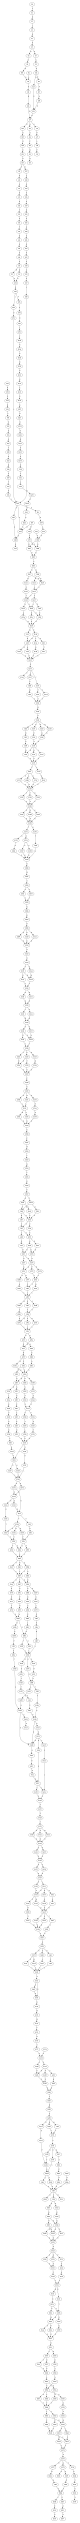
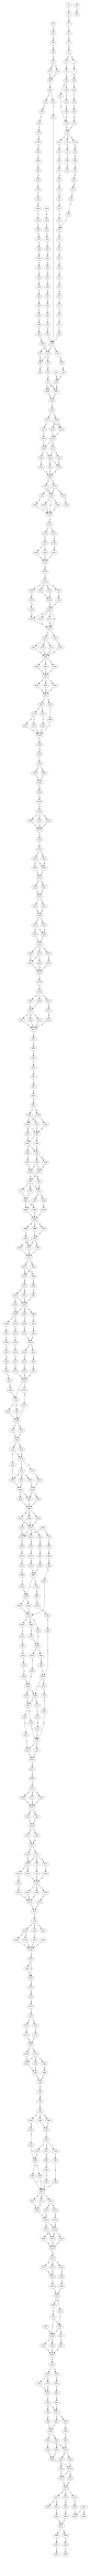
  strict digraph {
    fontname="JetBrains Mono"
    node [fontname="JetBrains Mono"]
    edge [fontname="JetBrains Mono"]
    S0
    S1
    S2
    S3
    S4
    S5
    S6
    S7
    S8
    S9
    S10
    S11
    S12
    S13
    S14
    S15
    S16
    S17
    S18
    S19
    S20
    S21
    S22
    S23
    S24
    S25
    S26
    S27
    S28
    S29
    S30
    S31
    S32
    S33
    S34
    S35
    S37
    S38
    S36
    S39
    S40
    S41
    S42
    S43
    S44
    S45
    S46
    S47
    S48
    S49
    S50
    S51
    S52
    S53
    S54
    S55
-   S56
    S57
    S58
    S59
    S60
    S61
    S62
    S63
    S64
    S65
    S66
    S67
    S68
    S69
    S70
    S71
    S72
    S73
    S74
    S75
    S76
    S77
    S78
    S79
    S80
    S81
    S82
    S83
    S84
    S85
    S86
    S87
    S88
    S89
    S90
    S91
    S92
    S93
    S95
    S96
    S97
    S94
    S98
    S99
    S100
    S101
    S102
    S103
    S104
    S105
    S106
    S107
    S108
    S109
    S110
    S111
    S112
    S113
    S114
    S115
    S116
    S117
    S118
    S119
    S120
    S121
    S122
    S123
    S124
    S125
    S126
    S127
    S128
    S129
    S130
    S131
    S132
    S133
    S134
    S135
    S136
    S137
    S138
    S139
    S140
    S141
    S142
    S143
    S144
    S145
    S146
    S147
    S148
    S149
    S150
    S151
    S152
    S153
    S154
    S155
    S156
    S157
    S158
    S159
    S160
    S161
    S162
    S163
    S164
    S165
    S166
    S167
    S168
    S169
    S170
    S171
    S172
    S173
    S174
    S175
    S176
    S177
    S178
    S179
    S180
    S181
    S182
    S183
    S184
    S185
    S186
    S187
    S188
    S189
    S190
    S191
    S192
    S193
    S194
    S195
    S196
    S197
    S198
    S199
    S200
    S201
    S202
    S203
    S204
    S205
    S206
    S207
    S208
    S209
    S210
    S211
    S212
    S213
    S214
    S215
    S216
    S217
    S218
    S219
    S220
    S221
    S222
    S223
    S224
    S225
    S226
    S227
    S228
    S229
    S230
    S231
    S232
    S233
    S234
    S235
    S236
    S237
    S238
    S239
    S240
    S241
    S242
    S243
    S244
    S245
    S246
+   S247
    S248
    S249
    S250
    S251
    S252
    S253
    S254
    S255
    S256
    S257
    S258
    S259
    S260
    S261
    n263 [label=S662]
    S263
    S264
    S265
    S266
    S267
    S268
    S269
    S270
    S271
    S272
    S273
    S274
    S275
    S276
    S277
    S278
    S279
    S280
    S281
    S282
    S283
    S284
    S285
    S286
    S287
    S288
    S289
    S290
    S291
    S292
    S293
    S294
    S295
    S296
    S297
    S298
    S299
    S300
    S301
    S302
    S303
    S304
    S305
    S306
    S307
    S308
    S309
    S310
    S311
    S312
    S313
    S314
    S315
    S316
    S317
    S318
    S319
    S320
    S321
    S322
    S323
    S324
    S325
    S326
    S327
    S328
    S329
    S330
    S331
    S332
    S333
    S334
    S335
    S336
    S337
    S338
    S339
    S340
    S341
    S342
    S343
    S344
    S345
    S346
    S347
    S352
    S348
    S349
    S350
    S351
    S353
    S354
    S355
    S356
    S357
    S358
    S359
    S360
    S361
    S362
    S363
    S364
    S365
    S366
    S367
    S368
    S369
    S370
    S371
    S372
    S373
    S374
    S375
    S376
    S377
    S378
    S379
    S380
    S381
    S382
    S383
    S384
    S385
    S386
    S387
    S388
    S389
    S390
    S391
    S392
    S393
    S394
    S395
    S396
    S397
    S398
    S399
    S400
    S401
    S402
    S403
    S404
    S405
    S406
    S407
    S408
    S409
    S410
    S411
    S412
    S413
    S414
    S415
    S416
    S417
    S418
    S419
+   S420
    S421
    S422
    S423
    S424
    S425
    S426
    S427
    S428
    S429
    S430
    S431
    S432
    S433
    S434
    S435
    S436
    S437
    S438
    S439
    S440
    S441
    S442
    S443
    S444
    S445
    S446
    S447
    S448
    S449
    S450
    S451
    S452
    S453
    S454
    S455
    S456
    S457
    S458
    S459
    S460
    S461
    S462
    S463
    S464
    S465
    S466
    S467
    S468
    S469
    S470
    S471
    S472
    S473
+   S474
    S475
    S476
    S477
    S478
    S479
    S480
    S481
    S482
    S483
    S484
    S485
    S486
    S487
    S488
    S489
    S490
    S491
    S492
    S493
    S494
    S495
    S496
    S497
    S498
    S499
    S500
    S501
    S502
    S503
    S504
    S505
    S506
    S507
    S508
    S509
    S510
    S511
+   S512
    S513
    S514
    S515
    S516
    S517
    S518
    S519
    S520
    S521
    S522
    S523
    S524
    S525
    S526
    S527
    S528
    S529
    S530
    S531
    S532
    S533
    S534
    S535
    S536
    S537
    S538
    S539
    S540
    S541
    S542
    S543
    S544
    S545
    S546
    S547
    S548
    S549
    S550
    S551
    S552
    S553
    S554
    S555
-   S556
    S557
    S558
    S559
    S560
    S561
    S562
    S563
    S564
    S565
    S566
    S567
    S568
    S569
    S570
    S571
    S572
+   S573
    S574
    S575
    S576
    S577
    S578
    S579
    S580
    S581
    S583
    S584
    S585
    S586
    S587
    S588
    S589
    S590
    S591
    S592
    S593
    S594
    S0 -> S1 [label=T]
    S1 -> S2 [label=H]
    S2 -> S3 [label=L]
    S3 -> S4 [label=G]
    S4 -> S5 [label=R]
    S5 -> S6 [label=K]
    S5 -> S7 [label=G]
    S6 -> S8 [label=S]
    S7 -> S9 [label=V]
    S8 -> S10 [label=Q]
    S9 -> S11 [label=A]
-   S10 -> S15 [label=S]
+   S10 -> S12 [label=S]
    S11 -> S13 [label=Q]
    S11 -> S14 [label=T]
    S12 -> S15 [label=L]
    S13 -> S16 [label=R]
    S14 -> S17 [label=P]
    S15 -> S18 [label=R]
    S16 -> S19 [label=R]
    S17 -> S20 [label=A]
    S18 -> S21 [label=W]
    S19 -> S22 [label=R]
    S19 -> S23 [label=A]
    S19 -> S24 [label=K]
    S20 -> S16 [label=R]
    S21 -> S19 [label=R]
    S22 -> S25 [label=D]
    S23 -> S26 [label=S]
    S24 -> S27 [label=R]
    S25 -> S28 [label=G]
    S26 -> S29 [label=F]
    S27 -> S30 [label=L]
    S28 -> S31 [label=K]
    S29 -> S32 [label=N]
    S30 -> S33 [label=P]
    S31 -> S34 [label=P]
    S32 -> S35 [label=Q]
    S34 -> S37 [label=R]
-   S34 -> S38 [label=E]
+   S35 -> S38 [label=E]
    S37 -> S40 [label=E]
    S38 -> S41 [label=M]
    S36 -> S39 [label=M]
    S39 -> S42 [label=S]
    S40 -> S43 [label=E]
    S41 -> S44 [label=S]
    S42 -> S45 [label=Q]
    S43 -> S46 [label=E]
    S44 -> S47 [label=D]
    S45 -> S48 [label=L]
    S46 -> S49 [label=P]
-   S47 -> S50 [label=D]
+   S47 -> S46 [label=D]
    S48 -> S51 [label=V]
    S49 -> S52 [label=R]
    S50 -> S53 [label=T]
    S51 -> S54 [label=G]
    S52 -> S55 [label=S]
-   S53 -> S56 [label=S]
    S54 -> S57 [label=S]
    S55 -> S58 [label=A]
-   S56 -> S59 [label=T]
    S57 -> S60 [label=T]
    S58 -> S61 [label=G]
    S59 -> S62 [label=Q]
    S60 -> S63 [label=H]
    S61 -> S64 [label=G]
    S62 -> S65 [label=G]
    S63 -> S66 [label=N]
    S64 -> S67 [label=H]
    S65 -> S68 [label=A]
    S66 -> S69 [label=V]
    S67 -> S70 [label=V]
    S68 -> S71 [label=S]
    S69 -> S72 [label=T]
    S70 -> S73 [label=C]
    S71 -> S74 [label=D]
    S71 -> S75 [label=M]
    S72 -> S76 [label=H]
    S73 -> S77 [label=A]
    S74 -> S78 [label=S]
    S75 -> S78 [label=S]
    S76 -> S79 [label=L]
    S77 -> S80 [label=L]
    S78 -> S81 [label=P]
    S79 -> S82 [label=S]
    S79 -> S83 [label=E]
    S79 -> S84 [label=H]
    S80 -> S79 [label=L]
    S81 -> S85 [label=F]
    S81 -> S86 [label=L]
-   S87 -> S82 [label=K]
+   S82 -> S87 [label=K]
    S82 -> S88 [label=G]
    S83 -> S88 [label=G]
    S84 -> S89 [label=R]
    S85 -> S90 [label=V]
    S86 -> S91 [label=D]
    S87 -> S92 [label=M]
    S88 -> S93 [label=R]
    S89 -> S95 [label=L]
    S90 -> S96 [label=D]
    S91 -> S79 [label=L]
    S92 -> S97 [label=A]
    S95 -> S98 [label=P]
    S96 -> S99 [label=L]
    S97 -> S100 [label=S]
    S97 -> S101 [label=R]
    S94 -> S98 [label=P]
    S98 -> S100 [label=S]
    S98 -> S101 [label=R]
    S99 -> S102 [label=T]
    S100 -> S103 [label=D]
    S101 -> S103 [label=D]
    S102 -> S104 [label=K]
    S103 -> S105 [label=C]
    S104 -> S106 [label=S]
    S105 -> S107 [label=H]
    S105 -> S108 [label=Q]
    S106 -> S109 [label=D]
    S107 -> S110 [label=E]
    S107 -> S111 [label=Q]
    S108 -> S110 [label=E]
    S108 -> S112 [label=H]
    S109 -> S113 [label=A]
    S110 -> S114 [label=L]
    S111 -> S115 [label=I]
    S112 -> S114 [label=L]
    S113 -> S116 [label=K]
    S114 -> S117 [label=F]
    S114 -> S118 [label=Y]
    S115 -> S118 [label=Y]
    S116 -> S119 [label=C]
    S117 -> S120 [label=L]
    S117 -> S121 [label=E]
    S118 -> S120 [label=L]
    S118 -> S122 [label=A]
    S119 -> S123 [label=G]
    S120 -> S124 [label=R]
    S120 -> S125 [label=E]
    S121 -> S125 [label=E]
    S122 -> S126 [label=A]
    S123 -> S127 [label=G]
    S124 -> S128 [label=G]
    S125 -> S128 [label=G]
    S126 -> S128 [label=G]
    S127 -> S129 [label=P]
    S128 -> S130 [label=E]
    S128 -> S131 [label=Q]
    S129 -> S132 [label=S]
    S130 -> S133 [label=A]
    S130 -> S134 [label=T]
    S130 -> S135 [label=R]
    S131 -> S135 [label=R]
    S132 -> S136 [label=A]
    S133 -> S137 [label=T]
    S134 -> S138 [label=R]
    S135 -> S139 [label=A]
    S135 -> S140 [label=Q]
    S136 -> S141 [label=R]
-   S137 -> S142 [label=S]
+   S135 -> S142 [label=S]
    S138 -> S142 [label=S]
    S139 -> S142 [label=S]
    S140 -> S142 [label=S]
    S141 -> S143 [label=A]
    S142 -> S144 [label=G]
    S143 -> S145 [label=A]
    S144 -> S146 [label=V]
    S144 -> S147 [label=L]
    S145 -> S148 [label=K]
-   S144 -> S149 [label=Y]
+   S146 -> S149 [label=Y]
    S147 -> S150 [label=F]
    S148 -> S151 [label=T]
    S149 -> S152 [label=T]
    S149 -> S153 [label=I]
    S150 -> S154 [label=Q]
    S151 -> S155 [label=L]
    S152 -> S156 [label=I]
    S153 -> S156 [label=I]
    S154 -> S156 [label=I]
    S155 -> S157 [label=K]
    S156 -> S158 [label=Q]
    S157 -> S159 [label=S]
    S158 -> S160 [label=P]
    S159 -> S161 [label=S]
    S160 -> S162 [label=V]
    S160 -> S163 [label=D]
    S160 -> S164 [label=F]
    S160 -> S165 [label=Q]
    S161 -> S166 [label=P]
    S162 -> S167 [label=N]
    S163 -> S168 [label=G]
    S164 -> S169 [label=H]
    S165 -> S168 [label=G]
    S166 -> S82 [label=S]
    S167 -> S170 [label=A]
    S168 -> S171 [label=S]
    S169 -> S171 [label=S]
    S170 -> S172 [label=Q]
    S171 -> S172 [label=Q]
    S171 -> S173 [label=H]
    S171 -> S174 [label=L]
    S172 -> S175 [label=P]
-   S173 -> S175 [label=P]
+   S171 -> S175 [label=P]
    S174 -> S175 [label=P]
    S175 -> S176 [label=F]
    S175 -> S177 [label=L]
    S176 -> S178 [label=K]
    S176 -> S179 [label=E]
    S176 -> S180 [label=L]
    S177 -> S181 [label=D]
    S178 -> S182 [label=V]
    S179 -> S182 [label=V]
    S180 -> S182 [label=V]
    S181 -> S182 [label=V]
    S182 -> S183 [label=F]
    S182 -> S184 [label=Y]
    S182 -> S185 [label=N]
    S183 -> S186 [label=C]
    S184 -> S186 [label=C]
    S185 -> S186 [label=C]
    S186 -> S187 [label=E]
    S186 -> S188 [label=D]
    S186 -> S189 [label=K]
    S187 -> S190 [label=M]
    S188 -> S190 [label=M]
    S189 -> S190 [label=M]
    S190 -> S191 [label=T]
    S190 -> S192 [label=K]
    S191 -> S193 [label=A]
    S191 -> S194 [label=S]
    S192 -> S195 [label=T]
    S193 -> S196 [label=S]
    S194 -> S197 [label=E]
    S194 -> S198 [label=D]
    S195 -> S199 [label=G]
    S196 -> S199 [label=G]
    S197 -> S199 [label=G]
    S198 -> S199 [label=G]
    S199 -> S200 [label=G]
    S200 -> S201 [label=W]
    S201 -> S202 [label=T]
    S202 -> S203 [label=V]
    S202 -> S204 [label=I]
    S203 -> S205 [label=I]
    S204 -> S205 [label=I]
    S205 -> S206 [label=Q]
    S206 -> S207 [label=R]
    S207 -> S208 [label=R]
    S208 -> S209 [label=Q]
    S208 -> S210 [label=H]
    S208 -> S211 [label=M]
    S209 -> S212 [label=D]
    S210 -> S212 [label=D]
    S211 -> S212 [label=D]
    S212 -> S213 [label=G]
    S213 -> S214 [label=S]
    S214 -> S215 [label=V]
    S214 -> S216 [label=Q]
    S215 -> S217 [label=D]
    S215 -> S218 [label=N]
    S216 -> S218 [label=N]
    S217 -> S219 [label=F]
    S218 -> S219 [label=F]
    S219 -> S220 [label=D]
    S219 -> S221 [label=N]
    S220 -> S222 [label=Q]
    S221 -> S222 [label=Q]
    S222 -> S223 [label=L]
    S222 -> S224 [label=P]
    S223 -> S225 [label=W]
    S224 -> S225 [label=W]
    S225 -> S226 [label=E]
    S225 -> S227 [label=D]
    S226 -> S228 [label=A]
    S226 -> S229 [label=R]
    S227 -> S228 [label=A]
    S228 -> S230 [label=Y]
    S229 -> S230 [label=Y]
    S230 -> S231 [label=L]
    S230 -> S232 [label=K]
    S230 -> S233 [label=R]
    S231 -> S234 [label=R]
    S232 -> S234 [label=R]
    S232 -> S235 [label=T]
    S233 -> S236 [label=N]
    S234 -> S237 [label=G]
    S235 -> S237 [label=G]
    S236 -> S237 [label=G]
    S237 -> S238 [label=F]
    S238 -> S239 [label=G]
    S239 -> S240 [label=S]
    S239 -> S241 [label=N]
    S239 -> S242 [label=D]
    S240 -> S243 [label=L]
    S241 -> S243 [label=L]
    S242 -> S244 [label=P]
    S243 -> S245 [label=N]
    S243 -> S246 [label=S]
+   S243 -> S247 [label=T]
    S244 -> S248 [label=Q]
    S245 -> S249 [label=G]
    S246 -> S249 [label=G]
+   S247 -> S249 [label=G]
    S248 -> S249 [label=G]
    S249 -> S250 [label=E]
    S250 -> S251 [label=F]
    S251 -> S252 [label=W]
    S252 -> S253 [label=L]
    S253 -> S254 [label=G]
    S254 -> S255 [label=L]
    S255 -> S256 [label=E]
    S256 -> S257 [label=K]
    S257 -> S258 [label=I]
    S257 -> S259 [label=M]
    S258 -> S260 [label=H]
    S258 -> S261 [label=R]
    S259 -> S260 [label=H]
    S259 -> n263 [label=V]
    S260 -> S263 [label=S]
    S260 -> S264 [label=N]
    S261 -> S263 [label=S]
    n263 -> S263 [label=S]
    S263 -> S265 [label=I]
    S263 -> S266 [label=V]
    S264 -> S265 [label=I]
    S265 -> S267 [label=S]
    S265 -> S268 [label=L]
    S266 -> S267 [label=S]
    S267 -> S269 [label=K]
    S267 -> S270 [label=R]
    S268 -> S271 [label=G]
    S269 -> S272 [label=D]
    S269 -> S273 [label=Q]
    S270 -> S273 [label=Q]
    S271 -> S272 [label=D]
    S272 -> S274 [label=G]
    S272 -> S275 [label=H]
    S273 -> S274 [label=G]
    S274 -> S276 [label=G]
    S274 -> S277 [label=P]
    S274 -> S278 [label=R]
    S275 -> S276 [label=G]
    S276 -> S279 [label=H]
    S276 -> S280 [label=S]
    S277 -> S281 [label=Y]
    S278 -> S281 [label=Y]
    S279 -> S282 [label=I]
    S280 -> S283 [label=H]
    S281 -> S282 [label=I]
    S281 -> S284 [label=Q]
    S282 -> S285 [label=L]
    S283 -> S285 [label=L]
    S284 -> S285 [label=L]
    S285 -> S286 [label=N]
    S285 -> S287 [label=R]
    S285 -> S288 [label=A]
    S286 -> S289 [label=I]
    S287 -> S290 [label=V]
    S288 -> S290 [label=V]
    S289 -> S291 [label=Q]
    S290 -> S291 [label=Q]
    S290 -> S292 [label=E]
    S290 -> S293 [label=D]
    S291 -> S294 [label=L]
    S292 -> S294 [label=L]
    S293 -> S294 [label=L]
    S294 -> S295 [label=S]
    S294 -> S296 [label=Q]
    S295 -> S297 [label=D]
    S295 -> S298 [label=N]
    S296 -> S297 [label=D]
    S297 -> S299 [label=W]
    S298 -> S300 [label=G]
    S299 -> S301 [label=N]
    S299 -> S302 [label=E]
    S300 -> S303 [label=A]
    S301 -> S304 [label=G]
    S302 -> S304 [label=G]
    S302 -> S305 [label=S]
    S303 -> S304 [label=G]
    S304 -> S306 [label=D]
    S304 -> S307 [label=Q]
    S304 -> S308 [label=N]
    S305 -> S307 [label=Q]
    S306 -> S309 [label=V]
    S307 -> S310 [label=Q]
    S307 -> S311 [label=S]
    S308 -> S312 [label=A]
    S309 -> S313 [label=A]
    S310 -> S314 [label=L]
    S311 -> S315 [label=R]
    S312 -> S316 [label=K]
    S313 -> S317 [label=S]
    S314 -> S318 [label=P]
    S315 -> S319 [label=F]
    S316 -> S317 [label=S]
    S317 -> S320 [label=V]
    S317 -> S321 [label=F]
    S318 -> S322 [label=V]
    S319 -> S323 [label=I]
    S320 -> S324 [label=T]
    S321 -> S325 [label=Q]
    S322 -> S326 [label=A]
    S323 -> S327 [label=E]
    S324 -> S328 [label=L]
    S325 -> S329 [label=F]
    S326 -> S330 [label=R]
    S327 -> S331 [label=H]
    S328 -> S332 [label=P]
    S329 -> S332 [label=P]
    S330 -> S333 [label=Y]
    S331 -> S332 [label=P]
    S332 -> S334 [label=F]
    S332 -> S335 [label=I]
    S333 -> S336 [label=G]
    S334 -> S337 [label=S]
    S334 -> S338 [label=H]
    S335 -> S339 [label=R]
    S336 -> S334 [label=F]
    S337 -> S340 [label=L]
    S338 -> S340 [label=L]
    S339 -> S340 [label=L]
    S340 -> S341 [label=G]
    S340 -> S342 [label=D]
    S341 -> S343 [label=G]
    S342 -> S343 [label=G]
    S343 -> S344 [label=E]
    S343 -> S345 [label=Q]
    S344 -> S346 [label=E]
-   S341 -> S347 [label=D]
+   S344 -> S347 [label=D]
    S345 -> S347 [label=D]
    S346 -> S352 [label=T]
    S347 -> S348 [label=T]
    S347 -> S349 [label=K]
    S352 -> S355 [label=Y]
    S348 -> S352 [label=A]
    S348 -> S350 [label=Q]
    S348 -> S351 [label=D]
    S349 -> S353 [label=K]
    S350 -> S354 [label=F]
    S351 -> S355 [label=Y]
    S353 -> S354 [label=F]
    S354 -> S356 [label=S]
    S354 -> S357 [label=A]
    S355 -> S356 [label=S]
    S355 -> S358 [label=T]
    S356 -> S359 [label=L]
    S357 -> S359 [label=L]
    S358 -> S359 [label=L]
    S359 -> S360 [label=Q]
    S359 -> S361 [label=R]
    S359 -> S362 [label=Y]
    S360 -> S363 [label=V]
    S360 -> S364 [label=L]
    S361 -> S364 [label=L]
    S362 -> S364 [label=L]
    S363 -> S365 [label=R]
    S364 -> S365 [label=R]
    S364 -> S366 [label=E]
    S364 -> S367 [label=T]
    S365 -> S368 [label=K]
-   S365 -> S369 [label=G]
+   S369 -> S365 [label=G]
    S366 -> S370 [label=D]
    S367 -> S371 [label=A]
    S368 -> S372 [label=D]
    S369 -> S373 [label=S]
    S370 -> S374 [label=E]
    S371 -> S375 [label=P]
    S372 -> S376 [label=G]
    S373 -> S377 [label=I]
    S374 -> S378 [label=T]
    S375 -> S379 [label=M]
    S376 -> S380 [label=P]
    S377 -> S381 [label=S]
    S378 -> S382 [label=A]
    S379 -> S382 [label=A]
    S380 -> S383 [label=L]
    S381 -> S384 [label=G]
    S382 -> S385 [label=S]
    S382 -> S386 [label=S]
    S383 -> S386 [label=S]
    S384 -> S387 [label=N]
    S385 -> S388 [label=P]
    S386 -> S389 [label=T]
    S386 -> S390 [label=E]
    S387 -> S391 [label=L]
    S388 -> S392 [label=P]
    S389 -> S391 [label=L]
    S390 -> S391 [label=L]
    S391 -> S393 [label=E]
    S391 -> S394 [label=E]
    S391 -> S395 [label=G]
    S392 -> S396 [label=A]
    S393 -> S397 [label=R]
    S394 -> S398 [label=S]
    S395 -> S399 [label=A]
    S396 -> S400 [label=T]
    S397 -> S398 [label=S]
    S398 -> S401 [label=L]
    S398 -> S402 [label=T]
    S399 -> S403 [label=T]
    S400 -> S404 [label=A]
    S401 -> S405 [label=G]
    S402 -> S406 [label=F]
    S403 -> S407 [label=T]
    S404 -> S408 [label=D]
    S404 -> S409 [label=G]
    S405 -> S404 [label=A]
    S406 -> S410 [label=P]
    S407 -> S411 [label=V]
    S408 -> S412 [label=A]
-   S413 -> S408 [label=S]
+   S408 -> S413 [label=S]
    S409 -> S414 [label=G]
    S410 -> S408 [label=D]
    S410 -> S415 [label=S]
    S411 -> S416 [label=S]
    S412 -> S417 [label=H]
    S413 -> S418 [label=M]
    S413 -> S419 [label=L]
+   S414 -> S420 [label=S]
    S415 -> S413 [label=S]
    S416 -> S410 [label=P]
    S417 -> S421 [label=G]
    S418 -> S422 [label=G]
    S419 -> S423 [label=S]
+   S420 -> S422 [label=G]
    S421 -> S422 [label=G]
    S422 -> S424 [label=L]
    S422 -> S425 [label=I]
    S423 -> S424 [label=L]
    S424 -> S426 [label=P]
    S425 -> S426 [label=P]
    S426 -> S427 [label=F]
    S427 -> S428 [label=S]
    S428 -> S429 [label=T]
    S429 -> S430 [label=R]
    S429 -> S431 [label=A]
    S429 -> S432 [label=W]
    S430 -> S433 [label=D]
    S431 -> S433 [label=D]
    S432 -> S433 [label=D]
    S433 -> S434 [label=Q]
    S433 -> S435 [label=R]
    S434 -> S436 [label=D]
    S435 -> S436 [label=D]
    S436 -> S437 [label=N]
    S436 -> S438 [label=H]
    S437 -> S439 [label=D]
    S438 -> S439 [label=D]
    S439 -> S440 [label=R]
    S439 -> S441 [label=L]
    S440 -> S442 [label=K]
    S441 -> S442 [label=K]
    S441 -> S443 [label=A]
    S441 -> S444 [label=R]
    S442 -> S445 [label=N]
    S442 -> S446 [label=S]
    S443 -> S447 [label=V]
    S444 -> S448 [label=G]
    S445 -> S449 [label=D]
    S446 -> S450 [label=N]
    S447 -> S449 [label=D]
    S448 -> S449 [label=D]
    S449 -> S451 [label=T]
    S449 -> S452 [label=V]
    S449 -> S453 [label=K]
    S450 -> S454 [label=I]
    S451 -> S455 [label=S]
    S452 -> S456 [label=N]
    S453 -> S456 [label=N]
    S454 -> S456 [label=N]
    S455 -> S457 [label=C]
    S456 -> S457 [label=C]
    S457 -> S458 [label=A]
    S458 -> S459 [label=K]
    S458 -> S460 [label=E]
    S458 -> S461 [label=H]
    S459 -> S462 [label=H]
    S459 -> S463 [label=N]
    S460 -> S464 [label=L]
-   S461 -> S465 [label=Y]
    S462 -> S466 [label=L]
    S463 -> S466 [label=L]
    S464 -> S466 [label=L]
    S465 -> S466 [label=L]
    S466 -> S467 [label=S]
    S467 -> S468 [label=A]
    S467 -> S469 [label=G]
    S468 -> S469 [label=G]
    S469 -> S470 [label=G]
    S470 -> S471 [label=W]
    S471 -> S472 [label=W]
    S472 -> S473 [label=F]
+   S473 -> S474 [label=S]
    S473 -> S475 [label=G]
+   S474 -> S476 [label=S]
    S475 -> S477 [label=T]
    S476 -> S478 [label=C]
    S477 -> S478 [label=C]
    S478 -> S479 [label=G]
    S478 -> S480 [label=S]
    S479 -> S481 [label=H]
    S479 -> S482 [label=D]
    S479 -> S483 [label=P]
    S480 -> S481 [label=H]
    S481 -> S484 [label=S]
    S482 -> S485 [label=W]
    S483 -> S484 [label=S]
    S484 -> S486 [label=N]
    S485 -> S486 [label=N]
    S486 -> S487 [label=L]
    S487 -> S488 [label=N]
    S488 -> S489 [label=G]
    S489 -> S490 [label=R]
    S489 -> S491 [label=R]
    S489 -> S492 [label=Q]
    S490 -> S493 [label=Y]
    S491 -> S494 [label=R]
    S492 -> S493 [label=Y]
    S493 -> S495 [label=F]
    S494 -> S496 [label=P]
    S495 -> S497 [label=Q]
    S495 -> S498 [label=D]
    S495 -> S499 [label=H]
    S496 -> S500 [label=S]
    S497 -> S501 [label=S]
-   S498 -> S496 [label=T]
+   S498 -> S502 [label=T]
    S499 -> S500 [label=S]
    S500 -> S503 [label=A]
    S500 -> S504 [label=I]
    S501 -> S505 [label=P]
    S502 -> S506 [label=M]
    S503 -> S507 [label=P]
    S504 -> S507 [label=P]
    S505 -> S508 [label=P]
    S506 -> S507 [label=P]
    S507 -> S509 [label=K]
    S507 -> S510 [label=S]
    S507 -> S511 [label=R]
    S508 -> S507 [label=P]
+   S509 -> S512 [label=H]
    S510 -> S513 [label=R]
    S510 -> S514 [label=Q]
+   S511 -> S512 [label=H]
+   S512 -> S515 [label=R]
    S513 -> S516 [label=E]
    S514 -> S515 [label=R]
    S515 -> S517 [label=H]
    S515 -> S518 [label=Q]
    S516 -> S518 [label=Q]
    S517 -> S519 [label=Q]
    S518 -> S519 [label=Q]
    S518 -> S520 [label=E]
    S518 -> S521 [label=P]
    S519 -> S522 [label=R]
    S520 -> S522 [label=R]
    S521 -> S522 [label=R]
    S522 -> S523 [label=K]
    S523 -> S524 [label=Q]
    S523 -> S525 [label=P]
    S523 -> S526 [label=K]
    S524 -> S527 [label=G]
    S525 -> S528 [label=E]
    S526 -> S527 [label=G]
    S527 -> S529 [label=I]
    S528 -> S530 [label=A]
    S529 -> S531 [label=F]
    S530 -> S531 [label=F]
    S531 -> S532 [label=W]
    S531 -> S533 [label=R]
    S532 -> S534 [label=K]
    S533 -> S535 [label=T]
    S534 -> S535 [label=T]
-   S534 -> S536 [label=S]
+   S534 -> S538 [label=S]
    S535 -> S537 [label=S]
    S535 -> S538 [label=W]
    S536 -> S538 [label=W]
    S537 -> S539 [label=Q]
    S538 -> S540 [label=R]
    S538 -> S541 [label=K]
    S539 -> S542 [label=G]
    S540 -> S542 [label=G]
    S541 -> S542 [label=G]
    S542 -> S543 [label=R]
    S543 -> S544 [label=Y]
    S543 -> S545 [label=R]
    S544 -> S546 [label=Y]
    S544 -> S547 [label=H]
    S545 -> S548 [label=R]
    S546 -> S549 [label=P]
    S547 -> S549 [label=P]
    S548 -> S550 [label=S]
    S549 -> S551 [label=L]
    S550 -> S552 [label=V]
    S551 -> S553 [label=K]
    S551 -> S554 [label=Q]
    S552 -> S553 [label=K]
    S553 -> S555 [label=K]
-   S553 -> S556 [label=T]
    S553 -> S557 [label=S]
    S554 -> S558 [label=A]
    S555 -> S559 [label=S]
-   S556 -> S560 [label=T]
    S557 -> S560 [label=T]
    S558 -> S560 [label=T]
    S559 -> S561 [label=V]
    S560 -> S562 [label=L]
    S560 -> S563 [label=T]
    S561 -> S564 [label=M]
    S562 -> S565 [label=L]
    S563 -> S564 [label=M]
    S563 -> S566 [label=I]
    S564 -> S567 [label=M]
    S564 -> S568 [label=L]
    S565 -> S569 [label=K]
    S566 -> S569 [label=K]
    S567 -> S570 [label=V]
    S568 -> S571 [label=I]
    S569 -> S571 [label=I]
    S570 -> S572 [label=A]
    S571 -> S572 [label=A]
+   S571 -> S573 [label=Q]
    S572 -> S574 [label=P]
+   S573 -> S574 [label=P]
    S574 -> S575 [label=A]
    S574 -> S576 [label=T]
    S574 -> S577 [label=R]
    S575 -> S578 [label=S]
    S575 -> S579 [label=Q]
    S576 -> S580 [label=G]
    S577 -> S581 [label=M]
    S579 -> S583 [label=P]
    S580 -> S584 [label=T]
    S581 -> S585 [label=D]
    S583 -> S586 [label=E]
-   S584 -> S587 [label=G]
+   S587 -> S584 [label=G]
    S585 -> S586 [label=E]
    S586 -> S588 [label=L]
    S586 -> S589 [label=A]
    S587 -> S590 [label=V]
    S588 -> S591 [label=E]
    S589 -> S592 [label=A]
    S591 -> S593 [label=V]
    S592 -> S594 [label=S]
  }
